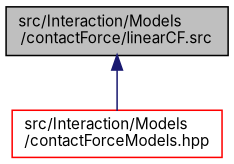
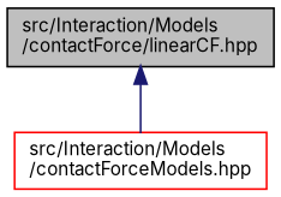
  digraph {
    fontname=Inter
    node [fontname=Inter fontsize=10 shape=record style=filled]
-   n1 [color=black fillcolor=grey75 fontcolor=black height=0.2 label="src/Interaction/Models\l/contactForce/linearCF.src" width=0.4]
+   n1 [color=black fillcolor=grey75 fontcolor=black height=0.2 label="src/Interaction/Models\l/contactForce/linearCF.hpp" width=0.4]
    n2 [color=red fillcolor=white height=0.2 label="src/Interaction/Models\l/contactForceModels.hpp" width=0.4]
    n1 -> n2 [color=midnightblue dir=back fontname=Inter fontsize=10 labelfontname=Helvetica labelfontsize=10 style=solid]
  }
